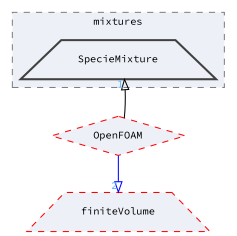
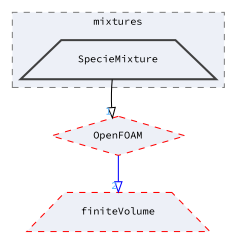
  digraph {
    compound=true
    fontname="Source Code Pro"
    node [color=red fillcolor="#edf0f7" fontname="Source Code Pro" fontsize=10 shape=trapezium style="filled,dashed"]
    edge [arrowhead=onormal fontcolor=steelblue1 fontname="Source Code Pro" fontsize=10 labeldistance=1.5 labelfontname=Helvetica labelfontsize=10]
    n1 [color=grey25 height=0.2 label=SpecieMixture style="filled,bold" width=0.4]
    n2 [height=0.2 label=OpenFOAM shape=diamond width=0.4]
    n3 [height=0.2 label=finiteVolume width=0.4]
    subgraph cluster_1 {
      bgcolor="#edf0f7"
      fontsize=10
      label=mixtures
      pencolor=grey50
      style="filled,dashed"
      n1
    }
-   n2 -> n1 [color=black headlabel=1]
+   n1 -> n2 [color=black headlabel=1]
    n2 -> n3 [color=blue headlabel=2]
  }
